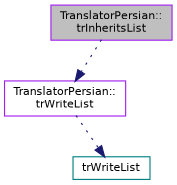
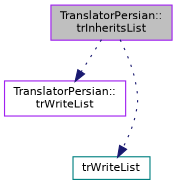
  digraph {
    rankdir=TB
    node [color=purple fillcolor=white fontname=Helvetica fontsize=10 shape=record style=filled]
    edge [color=midnightblue fontname=Helvetica fontsize=10 labelfontname=Helvetica labelfontsize=10 style=dotted]
    n1 [fillcolor=grey75 fontcolor=black height=0.2 label="TranslatorPersian::\ltrInheritsList" width=0.4]
    n2 [height=0.2 label="TranslatorPersian::\ltrWriteList" width=0.4]
    n3 [color=teal height=0.2 label=trWriteList width=0.4]
    n1 -> n2
-   n2 -> n3
+   n1 -> n3
  }
